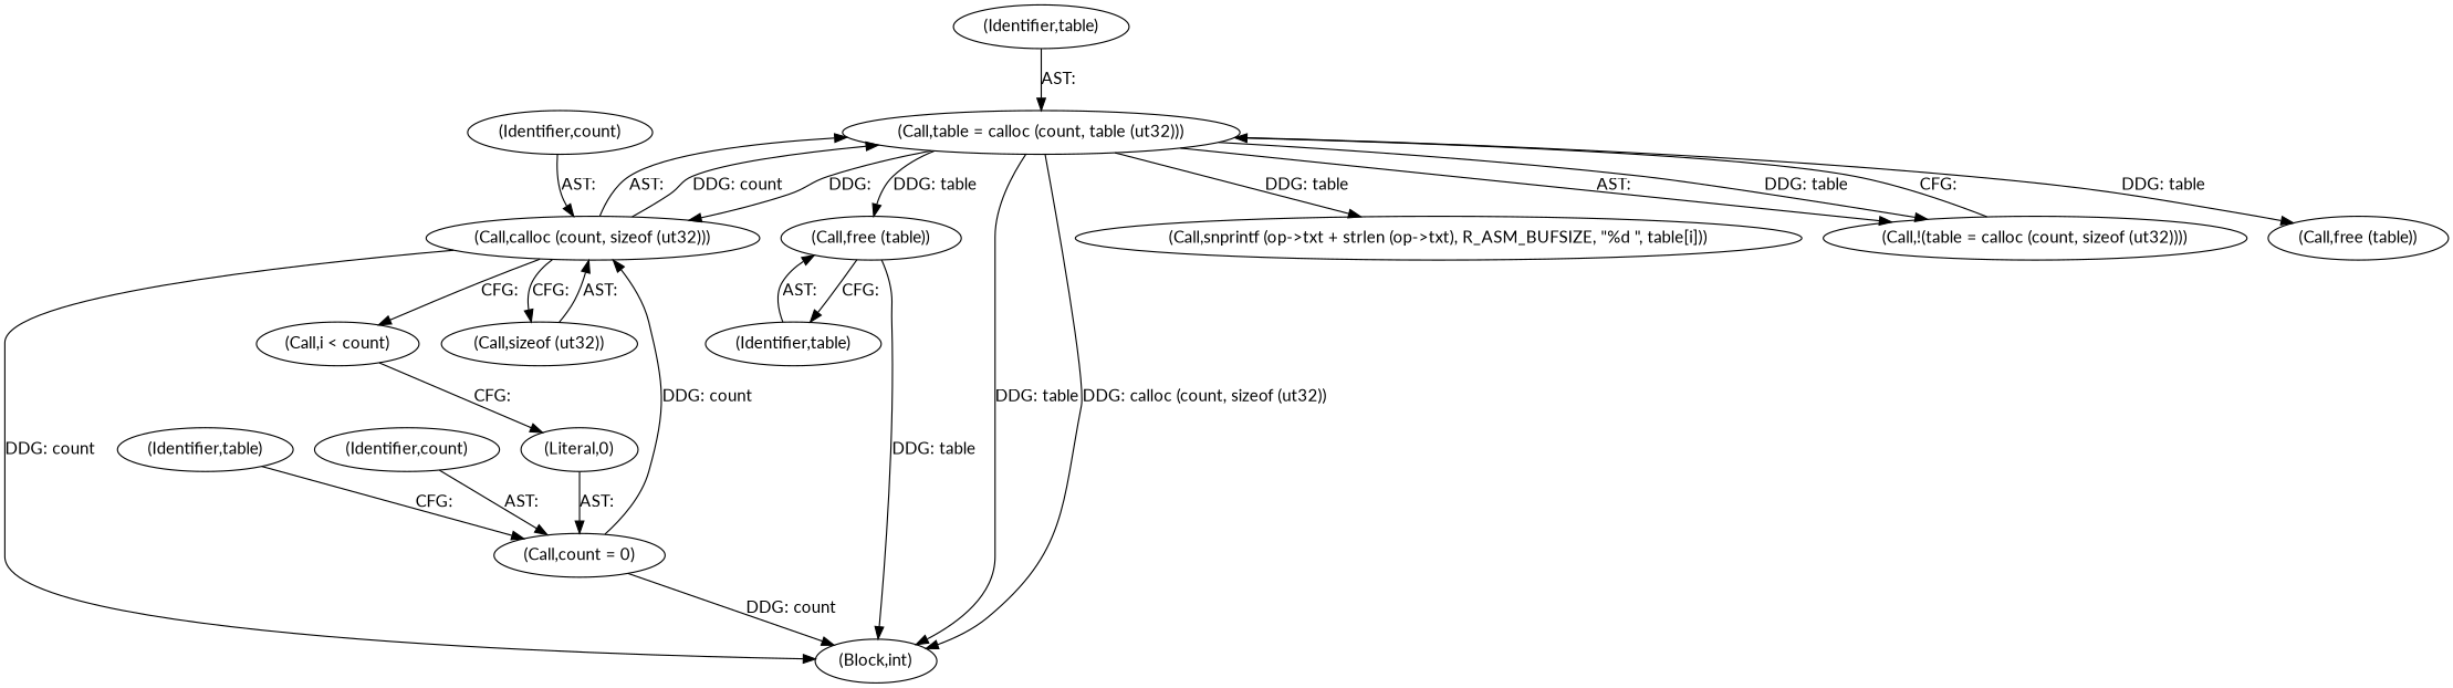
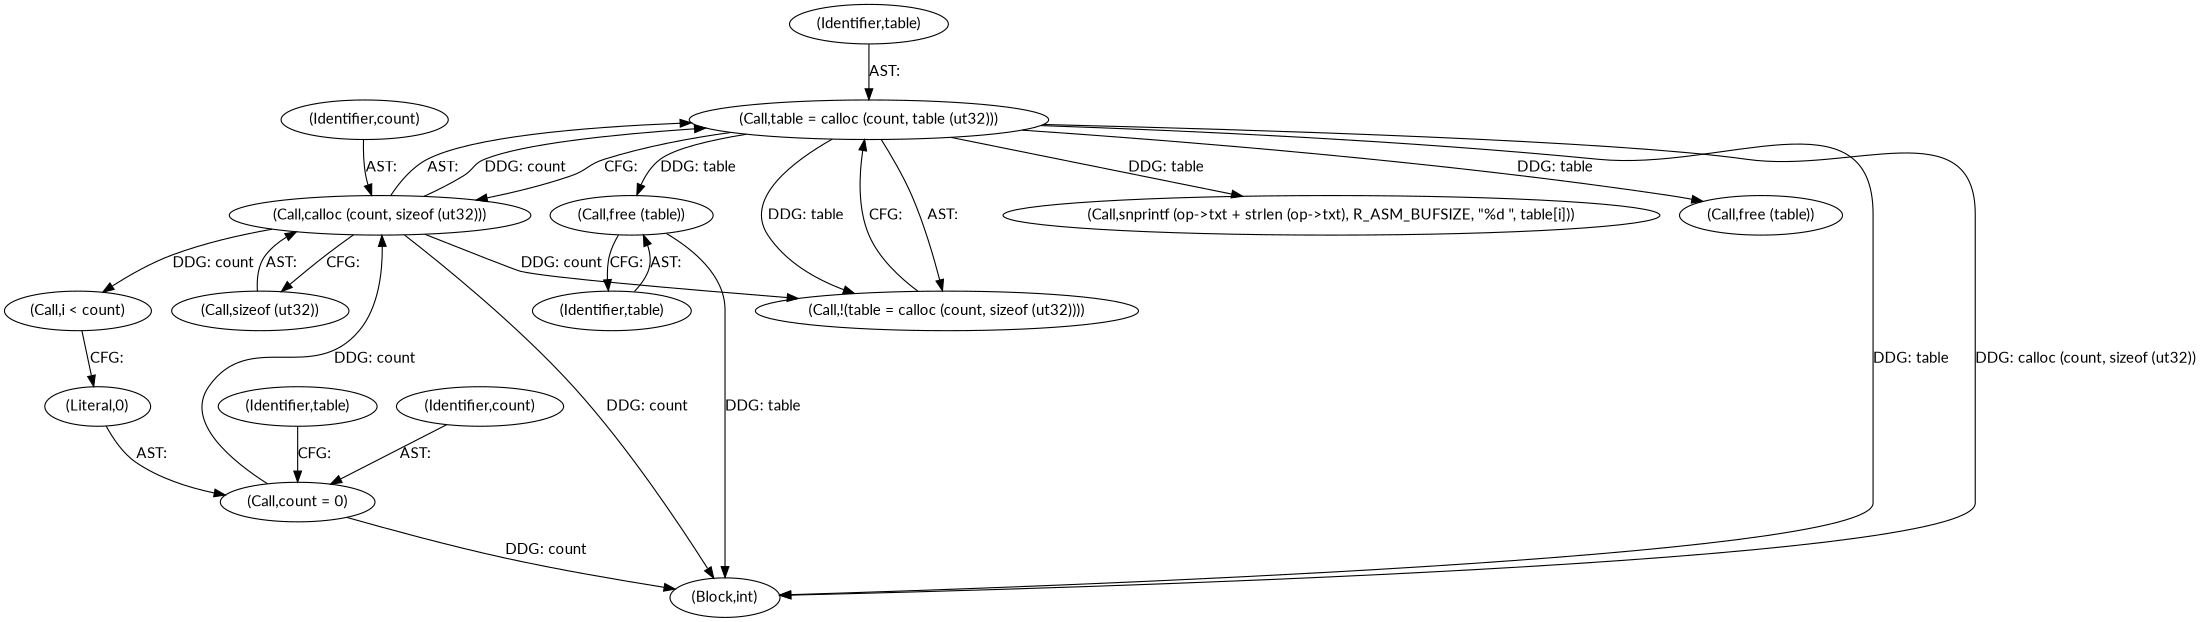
  digraph {
    fontname=Lato
    node [fontname=Lato]
    edge [fontname=Lato]
    n1 [label="(Call,free (table))"]
    n2 [label="(Identifier,table)"]
    n3 [label="(Block,int)"]
    n4 [label="(Call,table = calloc (count, table (ut32)))"]
    n5 [label="(Call,calloc (count, sizeof (ut32)))"]
    n6 [label="(Call,snprintf (op->txt + strlen (op->txt), R_ASM_BUFSIZE, \"%d \", table[i]))"]
    n7 [label="(Call,!(table = calloc (count, sizeof (ut32))))"]
    n8 [label="(Call,free (table))"]
    n9 [label="(Call,i < count)"]
    n10 [label="(Call,sizeof (ut32))"]
    n11 [label="(Literal,0)"]
    n12 [label="(Call,count = 0)"]
    n13 [label="(Identifier,table)"]
    n14 [label="(Identifier,count)"]
    n15 [label="(Identifier,count)"]
    n16 [label="(Identifier,table)"]
    n1 -> n2 [label="CFG: "]
    n1 -> n3 [label="DDG: table"]
    n2 -> n1 [label="AST: "]
    n4 -> n1 [label="DDG: table"]
    n4 -> n3 [label="DDG: table"]
    n4 -> n3 [label="DDG: calloc (count, sizeof (ut32))"]
-   n4 -> n5 [label="DDG: "]
+   n4 -> n5 [label="CFG: "]
    n4 -> n6 [label="DDG: table"]
    n4 -> n7 [label="AST: "]
    n4 -> n7 [label="DDG: table"]
    n4 -> n8 [label="DDG: table"]
    n5 -> n3 [label="DDG: count"]
    n5 -> n4 [label="AST: "]
    n5 -> n4 [label="DDG: count"]
-   n5 -> n9 [label="CFG: "]
+   n5 -> n7 [label="DDG: count"]
+   n5 -> n9 [label="DDG: count"]
    n5 -> n10 [label="CFG: "]
    n7 -> n4 [label="CFG: "]
    n9 -> n11 [label="CFG: "]
    n10 -> n5 [label="AST: "]
    n11 -> n12 [label="AST: "]
    n12 -> n3 [label="DDG: count"]
    n12 -> n5 [label="DDG: count"]
    n13 -> n12 [label="CFG: "]
    n14 -> n12 [label="AST: "]
    n15 -> n5 [label="AST: "]
    n16 -> n4 [label="AST: "]
  }
